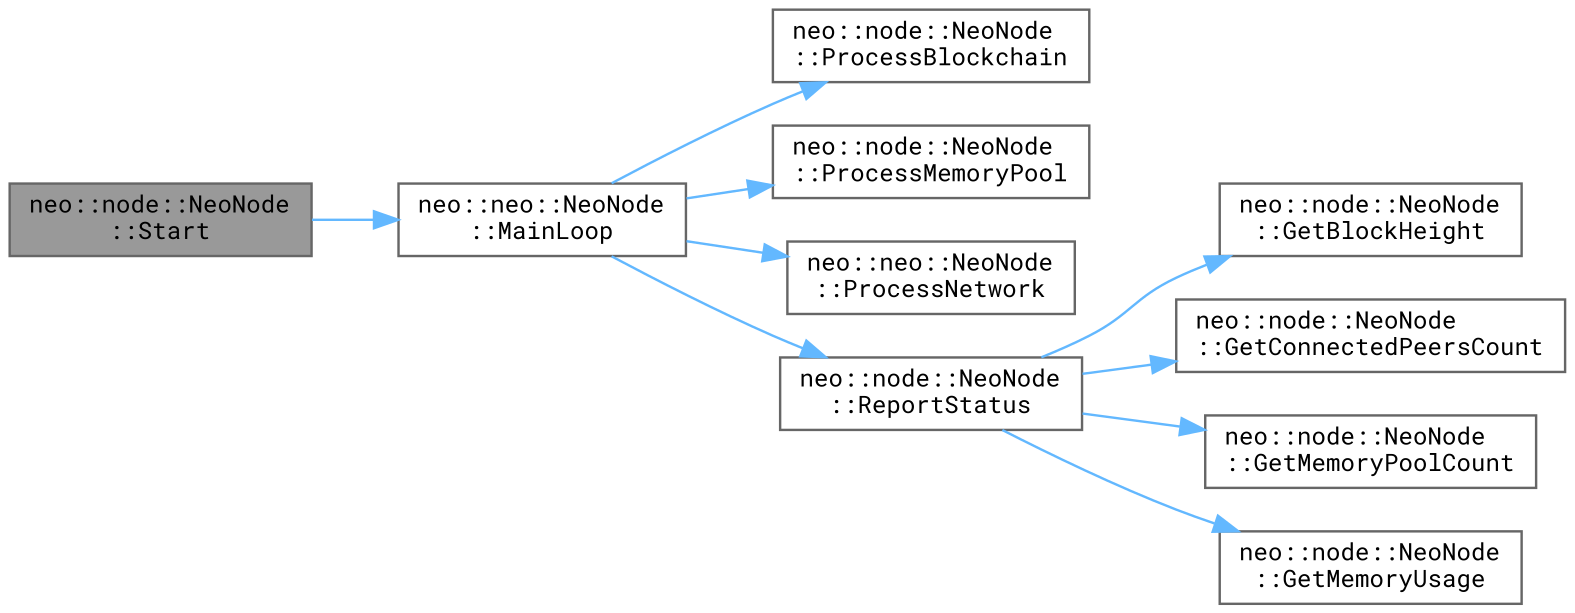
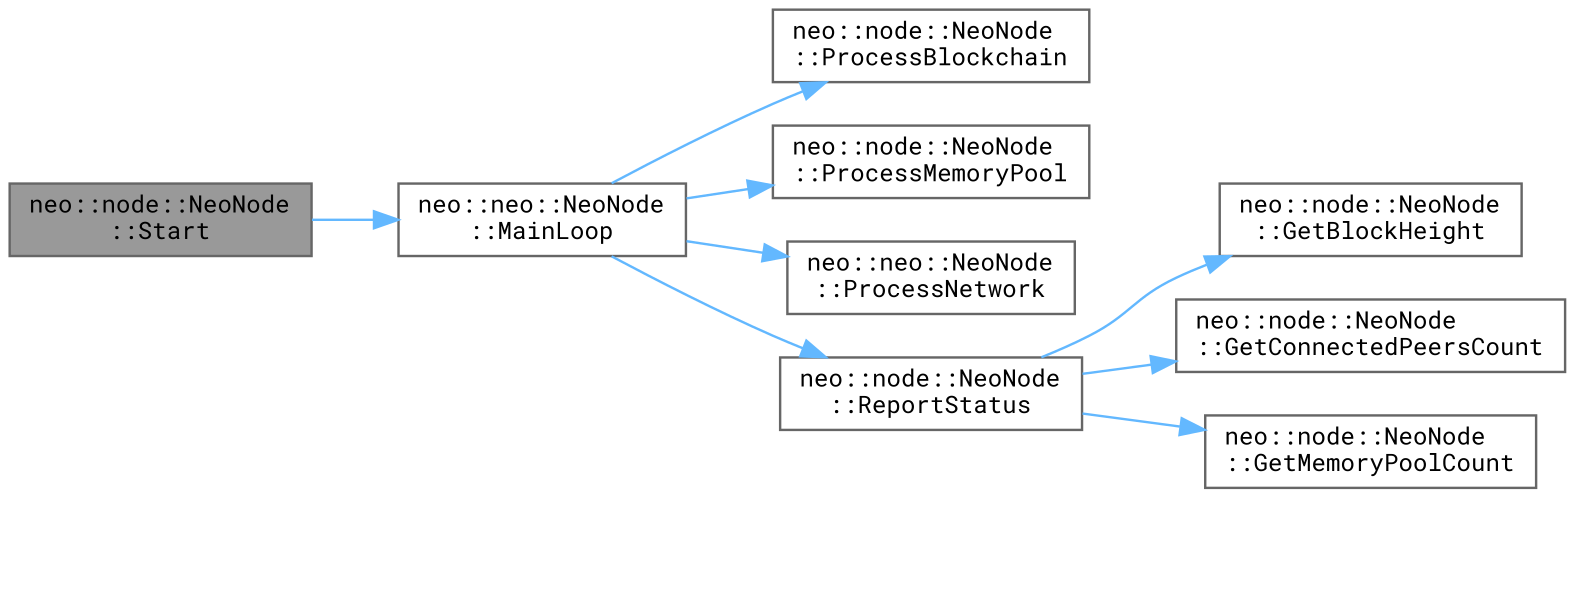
  digraph {
    fontname="Roboto Mono"
    rankdir=LR
    node [color=grey40 fillcolor=white fontname="Roboto Mono" fontsize=10 shape=box style=filled]
    edge [color=steelblue1 fontname="Roboto Mono" fontsize=10 labelfontname=Helvetica labelfontsize=10 style=solid]
    n1 [color=gray40 fillcolor=grey60 fontcolor=black height=0.2 label="neo::node::NeoNode\l::Start" width=0.4]
    n2 [height=0.2 label="neo::neo::NeoNode\l::MainLoop" width=0.4]
    n3 [height=0.2 label="neo::node::NeoNode\l::ProcessBlockchain" width=0.4]
    n4 [height=0.2 label="neo::node::NeoNode\l::ProcessMemoryPool" width=0.4]
    n5 [height=0.2 label="neo::neo::NeoNode\l::ProcessNetwork" width=0.4]
    n6 [height=0.2 label="neo::node::NeoNode\l::ReportStatus" width=0.4]
    n7 [height=0.2 label="neo::node::NeoNode\l::GetBlockHeight" width=0.4]
    n8 [height=0.2 label="neo::node::NeoNode\l::GetConnectedPeersCount" width=0.4]
    n9 [height=0.2 label="neo::node::NeoNode\l::GetMemoryPoolCount" width=0.4]
-   n10 [height=0.2 label="neo::node::NeoNode\l::GetMemoryUsage" width=0.4]
    n1 -> n2
    n2 -> n3
    n2 -> n4
    n2 -> n5
    n2 -> n6
    n6 -> n7
    n6 -> n8
    n6 -> n9
-   n6 -> n10
  }
